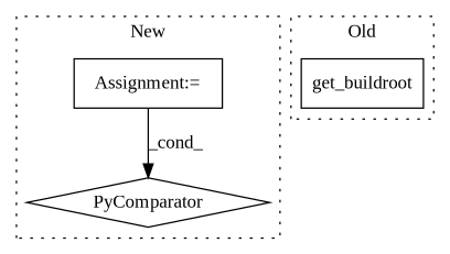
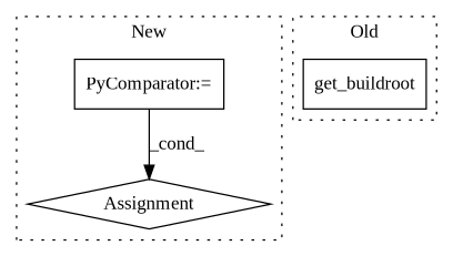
  digraph {
    fontname="Liberation Serif"
    node [shape=box fontname="Liberation Serif"]
-   n1 [a=113 l=21 label=PyComparator s=2174 shape=diamond]
-   n2 [a=7 l=1 label="Assignment:=" s=1880]
+   n1 [a=113 l=21 label=Assignment s=2174 shape=diamond]
+   n2 [a=7 l=1 label="PyComparator:=" s=1880]
    n3 [a=32 l=15 label=get_buildroot s=3121]
    subgraph cluster_1 {
      label=New
      style=dotted
      n1
      n2
    }
    subgraph cluster_2 {
      label=Old
      style=dotted
      n3
    }
    n2 -> n1 [label=_cond_ fontname="Liberation Serif"]
  }
